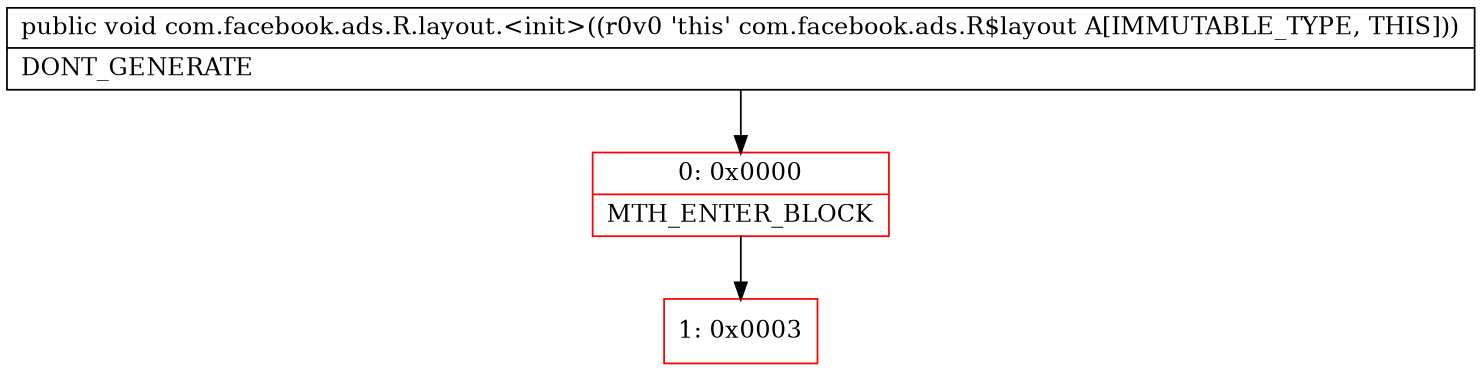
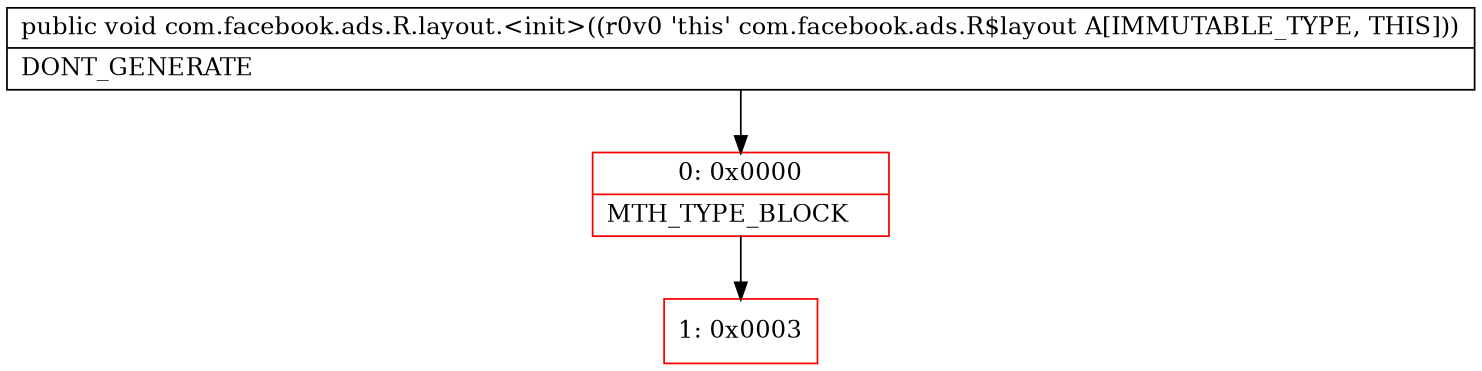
  digraph {
    node [color=red shape=record]
-   n1 [label="{0\:\ 0x0000|MTH_ENTER_BLOCK\l}"]
+   n1 [label="{0\:\ 0x0000|MTH_TYPE_BLOCK\l}"]
    n2 [label="{1\:\ 0x0003}"]
    n3 [label="{public void com.facebook.ads.R.layout.\<init\>((r0v0 'this' com.facebook.ads.R$layout A[IMMUTABLE_TYPE, THIS]))  | DONT_GENERATE\l}" color=""]
    subgraph cluster_1 {
      label="R(0)"
    }
    n1 -> n2
    n3 -> n1
  }
